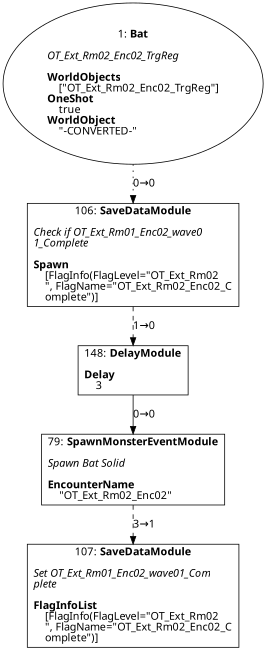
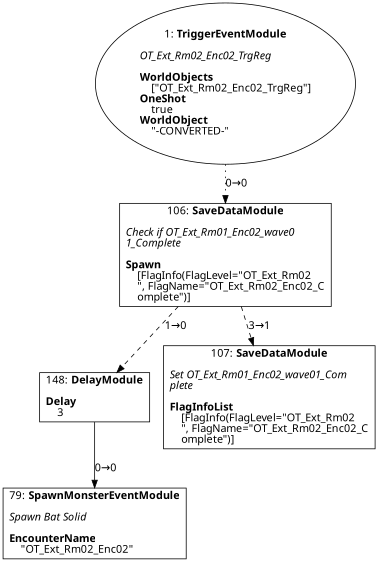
  digraph {
    fontname="Noto Sans"
    splines=spline
    node [fontname="Noto Sans" shape=box]
    edge [fontname="Noto Sans" style=dashed]
-   n1 [label=<1: <b>Bat</b><br/><br/><i>OT_Ext_Rm02_Enc02_TrgReg<br align="left"/></i><br align="left"/><b>WorldObjects</b><br align="left"/>    [&quot;OT_Ext_Rm02_Enc02_TrgReg&quot;]<br align="left"/><b>OneShot</b><br align="left"/>    true<br align="left"/><b>WorldObject</b><br align="left"/>    &quot;-CONVERTED-&quot;<br align="left"/>> shape=oval]
+   n1 [label=<1: <b>TriggerEventModule</b><br/><br/><i>OT_Ext_Rm02_Enc02_TrgReg<br align="left"/></i><br align="left"/><b>WorldObjects</b><br align="left"/>    [&quot;OT_Ext_Rm02_Enc02_TrgReg&quot;]<br align="left"/><b>OneShot</b><br align="left"/>    true<br align="left"/><b>WorldObject</b><br align="left"/>    &quot;-CONVERTED-&quot;<br align="left"/>> shape=oval]
    n2 [label=<106: <b>SaveDataModule</b><br/><br/><i>Check if OT_Ext_Rm01_Enc02_wave0<br align="left"/>1_Complete<br align="left"/></i><br align="left"/><b>Spawn</b><br align="left"/>    [FlagInfo(FlagLevel=&quot;OT_Ext_Rm02<br align="left"/>    &quot;, FlagName=&quot;OT_Ext_Rm02_Enc02_C<br align="left"/>    omplete&quot;)]<br align="left"/>>]
    n3 [label=<148: <b>DelayModule</b><br/><br/><b>Delay</b><br align="left"/>    3<br align="left"/>>]
    n4 [label=<79: <b>SpawnMonsterEventModule</b><br/><br/><i>Spawn Bat Solid<br align="left"/></i><br align="left"/><b>EncounterName</b><br align="left"/>    &quot;OT_Ext_Rm02_Enc02&quot;<br align="left"/>>]
    n5 [label=<107: <b>SaveDataModule</b><br/><br/><i>Set OT_Ext_Rm01_Enc02_wave01_Com<br align="left"/>plete<br align="left"/></i><br align="left"/><b>FlagInfoList</b><br align="left"/>    [FlagInfo(FlagLevel=&quot;OT_Ext_Rm02<br align="left"/>    &quot;, FlagName=&quot;OT_Ext_Rm02_Enc02_C<br align="left"/>    omplete&quot;)]<br align="left"/>>]
    n1 -> n2 [label="0→0" style=dotted]
    n2 -> n3 [label="1→0"]
    n3 -> n4 [label="0→0" style=solid]
-   n4 -> n5 [label="3→1"]
+   n2 -> n5 [label="3→1"]
  }
